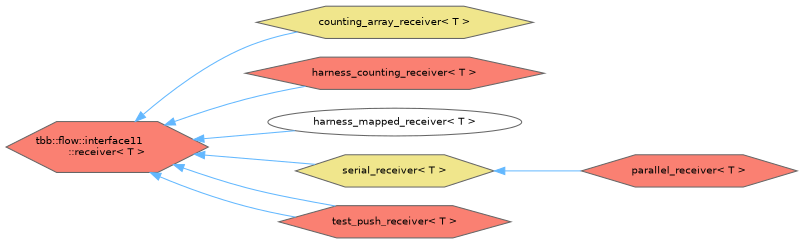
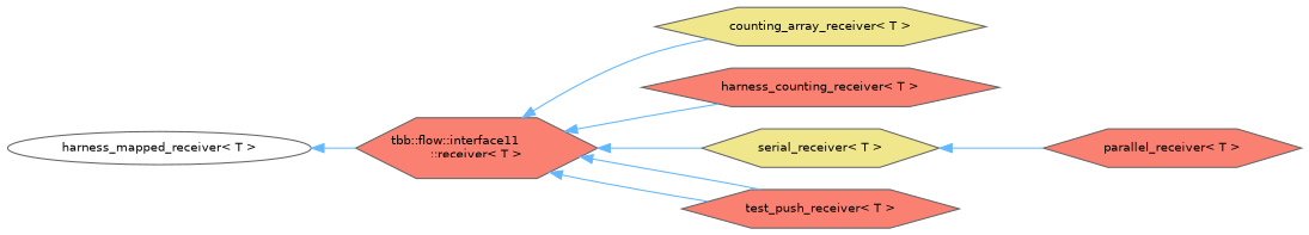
  digraph {
    rankdir=LR
    node [color=gray40 fillcolor=salmon fontname=Helvetica fontsize=10 shape=hexagon style=filled]
    edge [color=steelblue1 dir=back fontname=Helvetica fontsize=10 labelfontname=Helvetica labelfontsize=10 style=solid]
    n1 [fontcolor=black height=0.2 label="tbb::flow::interface11\l::receiver\< T \>" width=0.4]
    n2 [fillcolor=khaki height=0.2 label="counting_array_receiver\< T \>" width=0.4]
    n3 [height=0.2 label="harness_counting_receiver\< T \>" width=0.4]
    n4 [fillcolor=white height=0.2 label="harness_mapped_receiver\< T \>" shape=ellipse width=0.4]
    n5 [fillcolor=khaki height=0.2 label="serial_receiver\< T \>" width=0.4]
    n6 [height=0.2 label="test_push_receiver\< T \>" width=0.4]
    n7 [height=0.2 label="parallel_receiver\< T \>" width=0.4]
    n1 -> n2
    n1 -> n3
-   n1 -> n4
+   n4 -> n1
    n1 -> n5
    n1 -> n6
    n1 -> n6
    n5 -> n7
  }
